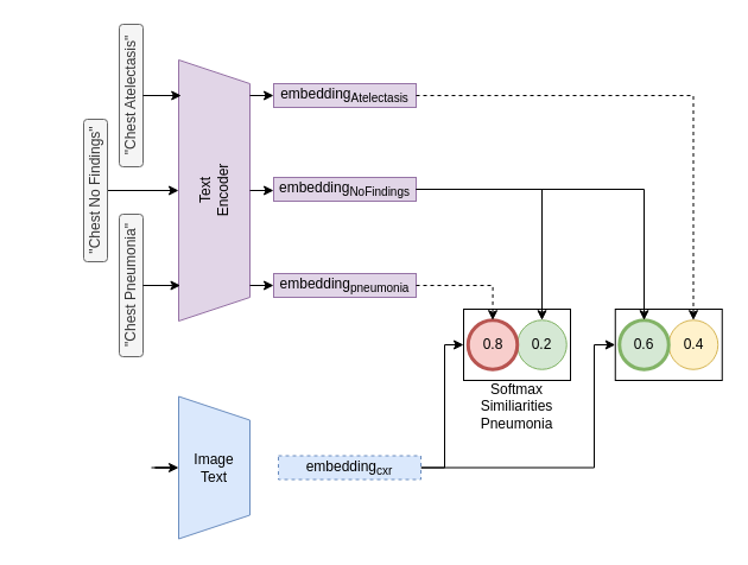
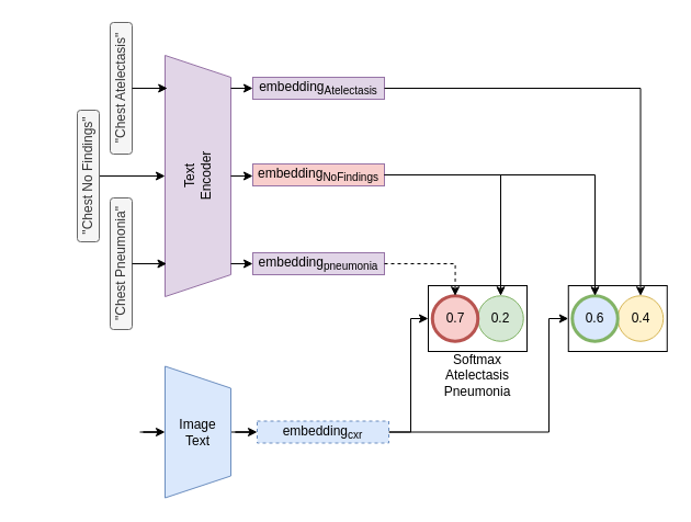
  <mxCell id="0" />
  <mxCell id="1" parent="0" />
+ <mxCell id="2" value="" style="edgeStyle=orthogonalEdgeStyle;rounded=0;orthogonalLoop=1;jettySize=auto;html=1;" parent="1" source="3" target="8" edge="1"><mxGeometry relative="1" as="geometry" /></mxCell>
  <mxCell id="3" value="Image&lt;div&gt;Text&lt;/div&gt;" style="shape=trapezoid;perimeter=trapezoidPerimeter;whiteSpace=wrap;html=1;fixedSize=1;direction=south;fillColor=#dae8fc;strokeColor=#6c8ebf;" parent="1" vertex="1"><mxGeometry x="150" y="333.5" width="60" height="120" as="geometry" /></mxCell>
  <mxCell id="4" value="" style="edgeStyle=orthogonalEdgeStyle;rounded=0;orthogonalLoop=1;jettySize=auto;html=1;" parent="1" source="5" target="3" edge="1"><mxGeometry relative="1" as="geometry" /></mxCell>
  <mxCell id="5" value="" style="shape=image;verticalLabelPosition=bottom;labelBackgroundColor=default;verticalAlign=top;aspect=fixed;imageAspect=0;image=https://production-media.paperswithcode.com/datasets/MIMIC-CXR-0000002919-5d6519da_0miLqPx.jpg;" parent="1" vertex="1"><mxGeometry x="40" y="350" width="87" height="87" as="geometry" /></mxCell>
  <mxCell id="6" style="edgeStyle=orthogonalEdgeStyle;rounded=0;orthogonalLoop=1;jettySize=auto;html=1;exitX=1;exitY=0.5;exitDx=0;exitDy=0;entryX=0;entryY=0.5;entryDx=0;entryDy=0;" edge="1" parent="1" source="8" target="26"><mxGeometry relative="1" as="geometry"><Array as="points"><mxPoint x="500" y="394" /><mxPoint x="500" y="290" /></Array></mxGeometry></mxCell>
  <mxCell id="7" style="edgeStyle=orthogonalEdgeStyle;rounded=0;orthogonalLoop=1;jettySize=auto;html=1;exitX=1;exitY=0.5;exitDx=0;exitDy=0;entryX=0;entryY=0.5;entryDx=0;entryDy=0;" edge="1" parent="1" source="8" target="24"><mxGeometry relative="1" as="geometry"><Array as="points"><mxPoint x="374" y="394" /><mxPoint x="374" y="290" /></Array></mxGeometry></mxCell>
  <mxCell id="8" value="embedding&lt;sub&gt;cxr&lt;/sub&gt;" style="rounded=0;whiteSpace=wrap;html=1;direction=east;horizontal=1;fillColor=#dae8fc;strokeColor=#6c8ebf;dashed=1;" parent="1" vertex="1"><mxGeometry x="234" y="383.5" width="120" height="20" as="geometry" /></mxCell>
  <mxCell id="9" value="" style="group;rotation=-90;" vertex="1" connectable="0" parent="1"><mxGeometry x="70" y="20" width="280" height="280" as="geometry" /></mxCell>
  <mxCell id="10" value="Text&lt;div&gt;Encoder&lt;/div&gt;" style="shape=trapezoid;perimeter=trapezoidPerimeter;whiteSpace=wrap;html=1;fixedSize=1;direction=west;fillColor=#e1d5e7;strokeColor=#9673a6;rotation=-90;" parent="9" vertex="1"><mxGeometry y="110" width="220" height="60" as="geometry" /></mxCell>
  <mxCell id="11" value="&quot;Chest Pneumonia&quot;" style="rounded=1;whiteSpace=wrap;html=1;fillColor=#f5f5f5;fontColor=#333333;strokeColor=#666666;rotation=-90;" parent="9" vertex="1"><mxGeometry x="-20" y="210" width="120" height="20" as="geometry" /></mxCell>
  <mxCell id="12" style="edgeStyle=orthogonalEdgeStyle;rounded=0;orthogonalLoop=1;jettySize=auto;html=1;exitX=0.5;exitY=1;exitDx=0;exitDy=0;" parent="9" source="13" target="10" edge="1"><mxGeometry relative="1" as="geometry" /></mxCell>
  <mxCell id="13" value="&quot;Chest No Findings&quot;" style="rounded=1;whiteSpace=wrap;html=1;fillColor=#f5f5f5;fontColor=#333333;strokeColor=#666666;rotation=-90;" parent="9" vertex="1"><mxGeometry x="-50" y="130" width="120" height="20" as="geometry" /></mxCell>
  <mxCell id="14" value="embedding&lt;sub&gt;pneumonia&lt;/sub&gt;" style="rounded=0;whiteSpace=wrap;html=1;direction=north;horizontal=0;fillColor=#e1d5e7;strokeColor=#9673a6;rotation=90;" parent="9" vertex="1"><mxGeometry x="210" y="160" width="20" height="120" as="geometry" /></mxCell>
- <mxCell id="15" value="&lt;font&gt;embedding&lt;sub&gt;NoFindings&lt;/sub&gt;&lt;/font&gt;" style="rounded=0;whiteSpace=wrap;html=1;direction=north;horizontal=0;fillColor=#e1d5e7;strokeColor=#9673a6;rotation=90;" parent="9" vertex="1"><mxGeometry x="210" y="79" width="20" height="120" as="geometry" /></mxCell>
+ <mxCell id="15" value="&lt;font&gt;embedding&lt;sub&gt;NoFindings&lt;/sub&gt;&lt;/font&gt;" style="rounded=0;whiteSpace=wrap;html=1;direction=north;horizontal=0;fillColor=#f8cecc;strokeColor=#9673a6;rotation=90;" parent="9" vertex="1"><mxGeometry x="210" y="79" width="20" height="120" as="geometry" /></mxCell>
  <mxCell id="16" value="&quot;Chest Atelectasis&lt;span style=&quot;background-color: transparent; color: light-dark(rgb(51, 51, 51), rgb(193, 193, 193));&quot;&gt;&quot;&lt;/span&gt;" style="rounded=1;whiteSpace=wrap;html=1;fillColor=#f5f5f5;fontColor=#333333;strokeColor=#666666;rotation=-90;" parent="9" vertex="1"><mxGeometry x="-20" y="50" width="120" height="20" as="geometry" /></mxCell>
  <mxCell id="17" value="&lt;font&gt;embedding&lt;sub&gt;Atelectasis&lt;/sub&gt;&lt;/font&gt;" style="rounded=0;whiteSpace=wrap;html=1;direction=north;horizontal=0;fillColor=#e1d5e7;strokeColor=#9673a6;rotation=90;" parent="9" vertex="1"><mxGeometry x="210" width="20" height="120" as="geometry" /></mxCell>
  <mxCell id="18" style="edgeStyle=orthogonalEdgeStyle;rounded=0;orthogonalLoop=1;jettySize=auto;html=1;exitX=0.5;exitY=1;exitDx=0;exitDy=0;entryX=0.137;entryY=0.963;entryDx=0;entryDy=0;entryPerimeter=0;" parent="9" source="16" target="10" edge="1"><mxGeometry relative="1" as="geometry" /></mxCell>
  <mxCell id="19" style="edgeStyle=orthogonalEdgeStyle;rounded=0;orthogonalLoop=1;jettySize=auto;html=1;exitX=0.5;exitY=1;exitDx=0;exitDy=0;entryX=0.865;entryY=0.975;entryDx=0;entryDy=0;entryPerimeter=0;" parent="9" source="11" target="10" edge="1"><mxGeometry relative="1" as="geometry" /></mxCell>
  <mxCell id="20" style="edgeStyle=orthogonalEdgeStyle;rounded=0;orthogonalLoop=1;jettySize=auto;html=1;entryX=0.865;entryY=0.975;entryDx=0;entryDy=0;entryPerimeter=0;" parent="9" edge="1"><mxGeometry relative="1" as="geometry"><mxPoint x="140" y="220" as="sourcePoint" /><mxPoint x="160" y="220" as="targetPoint" /></mxGeometry></mxCell>
  <mxCell id="21" style="edgeStyle=orthogonalEdgeStyle;rounded=0;orthogonalLoop=1;jettySize=auto;html=1;entryX=0.865;entryY=0.975;entryDx=0;entryDy=0;entryPerimeter=0;" parent="9" edge="1"><mxGeometry relative="1" as="geometry"><mxPoint x="140" y="140" as="sourcePoint" /><mxPoint x="160" y="140" as="targetPoint" /></mxGeometry></mxCell>
  <mxCell id="22" style="edgeStyle=orthogonalEdgeStyle;rounded=0;orthogonalLoop=1;jettySize=auto;html=1;entryX=0.865;entryY=0.975;entryDx=0;entryDy=0;entryPerimeter=0;" parent="9" edge="1"><mxGeometry relative="1" as="geometry"><mxPoint x="140" y="60" as="sourcePoint" /><mxPoint x="160" y="60" as="targetPoint" /></mxGeometry></mxCell>
  <mxCell id="23" value="" style="group" vertex="1" connectable="0" parent="1"><mxGeometry x="390" y="260" width="217.75" height="96.5" as="geometry" /></mxCell>
  <mxCell id="24" value="" style="rounded=0;whiteSpace=wrap;html=1;" parent="23" vertex="1"><mxGeometry width="90" height="60" as="geometry" /></mxCell>
  <mxCell id="25" value="0.2" style="ellipse;whiteSpace=wrap;html=1;aspect=fixed;fillColor=#d5e8d4;strokeColor=#82b366;" parent="23" vertex="1"><mxGeometry x="45.25" y="9.25" width="41.5" height="41.5" as="geometry" /></mxCell>
  <mxCell id="26" value="" style="rounded=0;whiteSpace=wrap;html=1;" parent="23" vertex="1"><mxGeometry x="127.75" width="90" height="60" as="geometry" /></mxCell>
  <mxCell id="27" value="0.4" style="ellipse;whiteSpace=wrap;html=1;aspect=fixed;fillColor=#fff2cc;strokeColor=#d6b656;" parent="23" vertex="1"><mxGeometry x="172.75" y="9.25" width="41.5" height="41.5" as="geometry" /></mxCell>
- <mxCell id="28" value="Softmax Similiarities&lt;div&gt;Pneumonia&lt;/div&gt;" style="text;html=1;align=center;verticalAlign=middle;whiteSpace=wrap;rounded=0;" parent="23" vertex="1"><mxGeometry x="15" y="66.5" width="60" height="30" as="geometry" /></mxCell>
- <mxCell id="29" value="0.8" style="ellipse;whiteSpace=wrap;html=1;aspect=fixed;fillColor=#f8cecc;strokeColor=#b85450;strokeWidth=3;" parent="23" vertex="1"><mxGeometry x="3.75" y="9.25" width="41.5" height="41.5" as="geometry" /></mxCell>
- <mxCell id="30" value="0.6" style="ellipse;whiteSpace=wrap;html=1;aspect=fixed;fillColor=#d5e8d4;strokeColor=#82b366;strokeWidth=3;" parent="23" vertex="1"><mxGeometry x="131.25" y="9.25" width="41.5" height="41.5" as="geometry" /></mxCell>
+ <mxCell id="28" value="Softmax Atelectasis&lt;div&gt;Pneumonia&lt;/div&gt;" style="text;html=1;align=center;verticalAlign=middle;whiteSpace=wrap;rounded=0;" parent="23" vertex="1"><mxGeometry x="15" y="66.5" width="60" height="30" as="geometry" /></mxCell>
+ <mxCell id="29" value="0.7" style="ellipse;whiteSpace=wrap;html=1;aspect=fixed;fillColor=#f8cecc;strokeColor=#b85450;strokeWidth=3;" parent="23" vertex="1"><mxGeometry x="3.75" y="9.25" width="41.5" height="41.5" as="geometry" /></mxCell>
+ <mxCell id="30" value="0.6" style="ellipse;whiteSpace=wrap;html=1;aspect=fixed;fillColor=#dae8fc;strokeColor=#82b366;strokeWidth=3;" parent="23" vertex="1"><mxGeometry x="131.25" y="9.25" width="41.5" height="41.5" as="geometry" /></mxCell>
  <mxCell id="31" value="" style="edgeStyle=orthogonalEdgeStyle;rounded=0;orthogonalLoop=1;jettySize=auto;html=1;dashed=1;" edge="1" parent="1" source="14" target="29"><mxGeometry relative="1" as="geometry" /></mxCell>
  <mxCell id="32" style="edgeStyle=orthogonalEdgeStyle;rounded=0;orthogonalLoop=1;jettySize=auto;html=1;exitX=1;exitY=0.5;exitDx=0;exitDy=0;entryX=0.5;entryY=0;entryDx=0;entryDy=0;" edge="1" parent="1" source="15" target="25"><mxGeometry relative="1" as="geometry" /></mxCell>
  <mxCell id="33" style="edgeStyle=orthogonalEdgeStyle;rounded=0;orthogonalLoop=1;jettySize=auto;html=1;exitX=1;exitY=0.5;exitDx=0;exitDy=0;entryX=0.5;entryY=0;entryDx=0;entryDy=0;" edge="1" parent="1" source="15" target="30"><mxGeometry relative="1" as="geometry" /></mxCell>
- <mxCell id="34" style="edgeStyle=orthogonalEdgeStyle;rounded=0;orthogonalLoop=1;jettySize=auto;html=1;exitX=1;exitY=0.5;exitDx=0;exitDy=0;entryX=0.5;entryY=0;entryDx=0;entryDy=0;dashed=1;" edge="1" parent="1" source="17" target="27"><mxGeometry relative="1" as="geometry" /></mxCell>
+ <mxCell id="34" style="edgeStyle=orthogonalEdgeStyle;rounded=0;orthogonalLoop=1;jettySize=auto;html=1;exitX=1;exitY=0.5;exitDx=0;exitDy=0;entryX=0.5;entryY=0;entryDx=0;entryDy=0;" edge="1" parent="1" source="17" target="27"><mxGeometry relative="1" as="geometry" /></mxCell>
